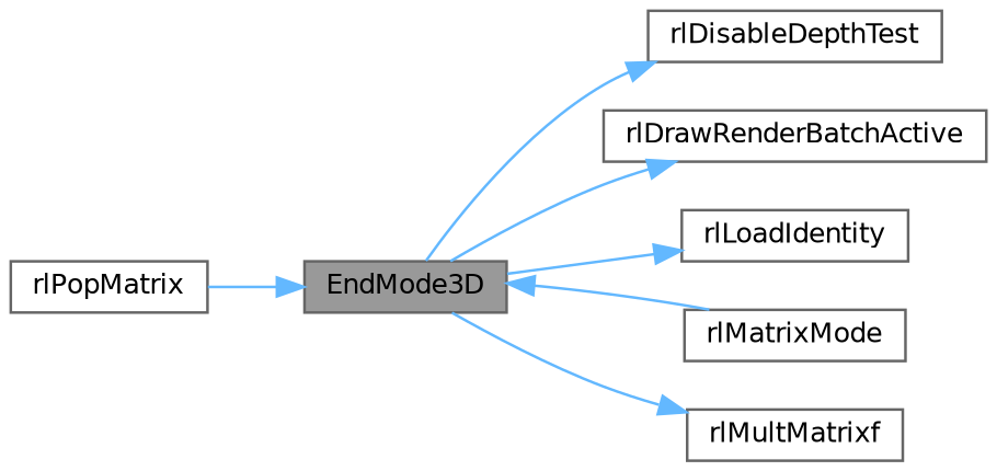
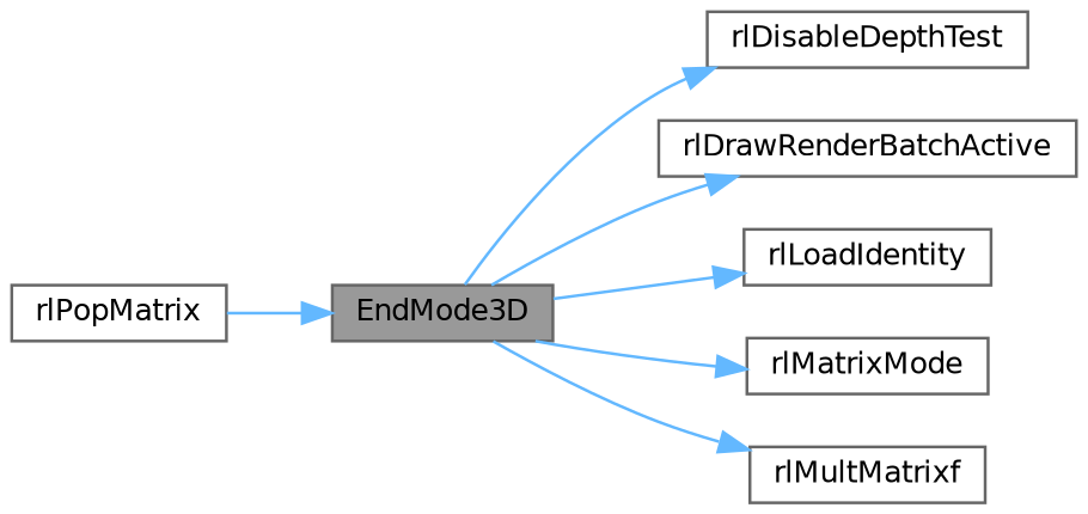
  digraph {
    rankdir=LR
    node [color=grey40 fillcolor=white fontname=Helvetica fontsize=10 shape=box style=filled]
    edge [color=steelblue1 fontname=Helvetica fontsize=10 labelfontname=Helvetica labelfontsize=10 style=solid]
    n1 [color=gray40 fillcolor=grey60 fontcolor=black height=0.2 label=EndMode3D width=0.4]
    n2 [height=0.2 label=rlDisableDepthTest width=0.4]
    n3 [height=0.2 label=rlDrawRenderBatchActive width=0.4]
    n4 [height=0.2 label=rlLoadIdentity width=0.4]
    n5 [height=0.2 label=rlMatrixMode width=0.4]
    n6 [height=0.2 label=rlMultMatrixf width=0.4]
    n7 [height=0.2 label=rlPopMatrix width=0.4]
    n1 -> n2
    n1 -> n3
    n1 -> n4
-   n5 -> n1
+   n1 -> n5
    n1 -> n6
    n7 -> n1
  }
